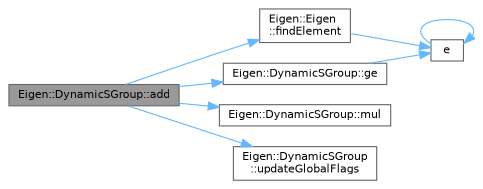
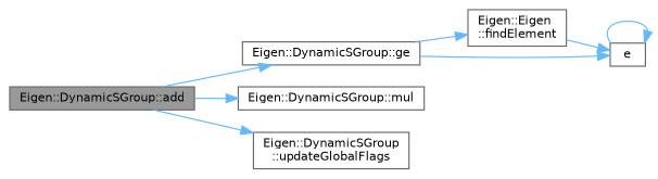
  digraph {
    rankdir=LR
    node [color=grey40 fillcolor=white fontname=Helvetica fontsize=10 shape=box style=filled]
    edge [color=steelblue1 fontname=Helvetica fontsize=10 labelfontname=Helvetica labelfontsize=10 style=solid]
    n1 [color=gray40 fillcolor=grey60 fontcolor=black height=0.2 label="Eigen::DynamicSGroup::add" width=0.4]
    n2 [height=0.2 label="Eigen::Eigen\l::findElement" width=0.4]
    n3 [height=0.2 label="Eigen::DynamicSGroup::ge" width=0.4]
    n4 [height=0.2 label="Eigen::DynamicSGroup::mul" width=0.4]
    n5 [height=0.2 label="Eigen::DynamicSGroup\l::updateGlobalFlags" width=0.4]
    n6 [height=0.2 label=e width=0.4]
-   n1 -> n2
+   n3 -> n2
    n1 -> n3
    n1 -> n4
    n1 -> n5
    n2 -> n6
    n3 -> n6
    n6 -> n6
  }
